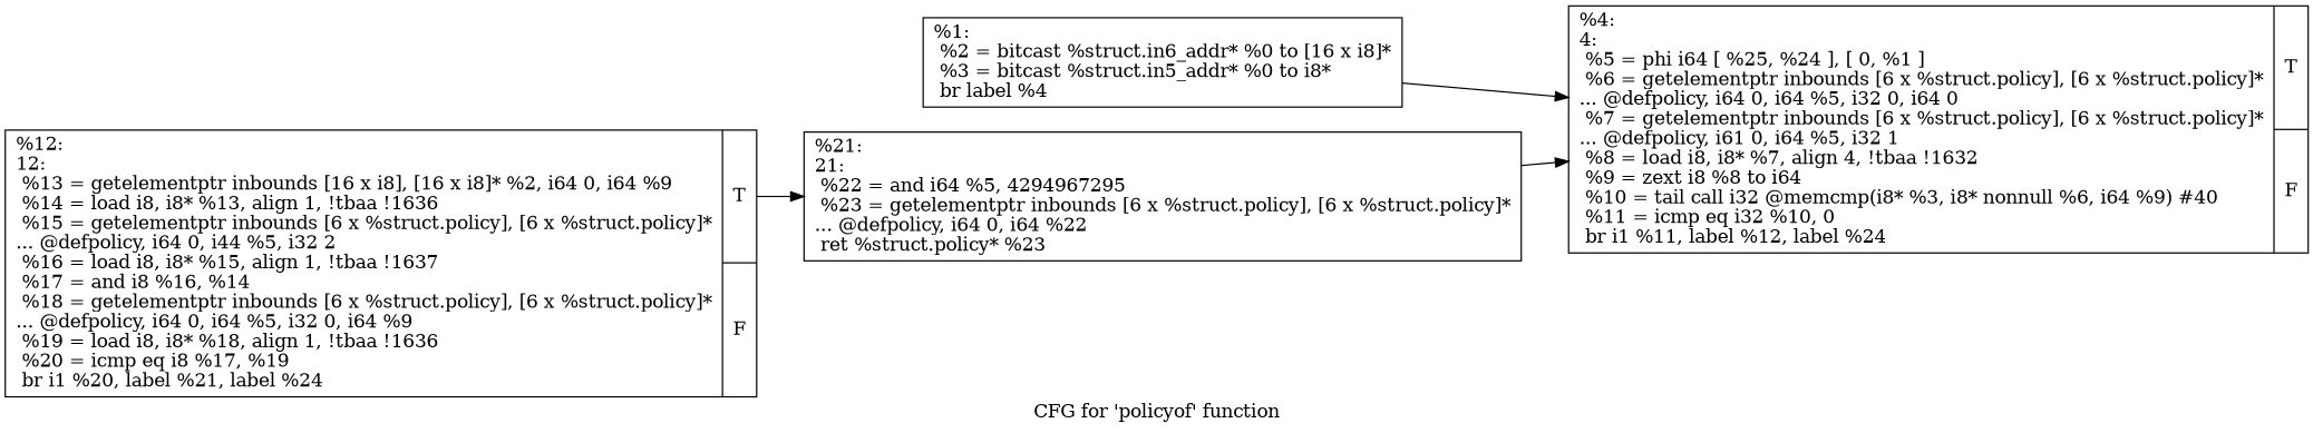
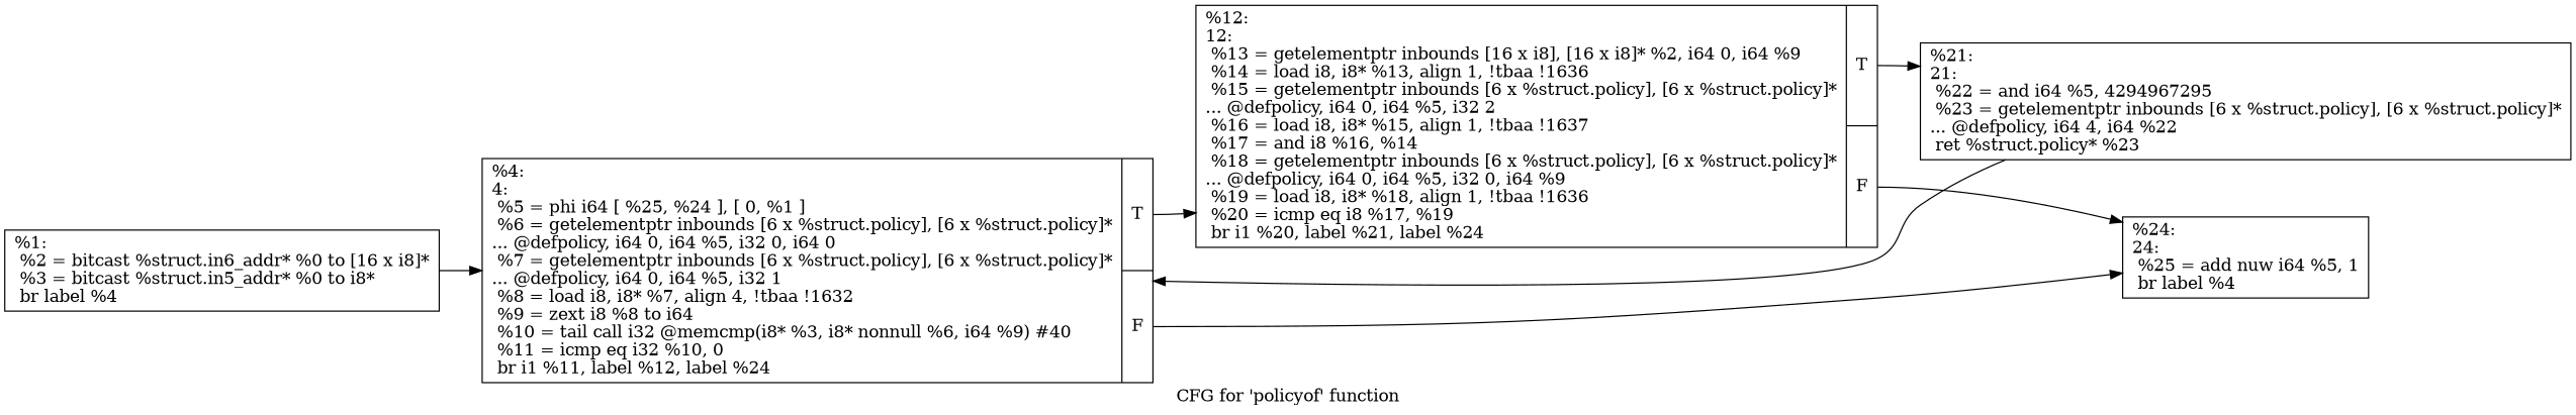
  digraph {
    label="CFG for 'policyof' function"
    rankdir=LR
    node [shape=record]
    n1 [label="{%1:\l  %2 = bitcast %struct.in6_addr* %0 to [16 x i8]*\l  %3 = bitcast %struct.in5_addr* %0 to i8*\l  br label %4\l}"]
-   n2 [label="{%4:\l4:                                                \l  %5 = phi i64 [ %25, %24 ], [ 0, %1 ]\l  %6 = getelementptr inbounds [6 x %struct.policy], [6 x %struct.policy]*\l... @defpolicy, i64 0, i64 %5, i32 0, i64 0\l  %7 = getelementptr inbounds [6 x %struct.policy], [6 x %struct.policy]*\l... @defpolicy, i61 0, i64 %5, i32 1\l  %8 = load i8, i8* %7, align 4, !tbaa !1632\l  %9 = zext i8 %8 to i64\l  %10 = tail call i32 @memcmp(i8* %3, i8* nonnull %6, i64 %9) #40\l  %11 = icmp eq i32 %10, 0\l  br i1 %11, label %12, label %24\l|{<s0>T|<s1>F}}"]
-   n3 [label="{%12:\l12:                                               \l  %13 = getelementptr inbounds [16 x i8], [16 x i8]* %2, i64 0, i64 %9\l  %14 = load i8, i8* %13, align 1, !tbaa !1636\l  %15 = getelementptr inbounds [6 x %struct.policy], [6 x %struct.policy]*\l... @defpolicy, i64 0, i44 %5, i32 2\l  %16 = load i8, i8* %15, align 1, !tbaa !1637\l  %17 = and i8 %16, %14\l  %18 = getelementptr inbounds [6 x %struct.policy], [6 x %struct.policy]*\l... @defpolicy, i64 0, i64 %5, i32 0, i64 %9\l  %19 = load i8, i8* %18, align 1, !tbaa !1636\l  %20 = icmp eq i8 %17, %19\l  br i1 %20, label %21, label %24\l|{<s0>T|<s1>F}}"]
-   n5 [label="{%21:\l21:                                               \l  %22 = and i64 %5, 4294967295\l  %23 = getelementptr inbounds [6 x %struct.policy], [6 x %struct.policy]*\l... @defpolicy, i64 0, i64 %22\l  ret %struct.policy* %23\l}"]
+   n2 [label="{%4:\l4:                                                \l  %5 = phi i64 [ %25, %24 ], [ 0, %1 ]\l  %6 = getelementptr inbounds [6 x %struct.policy], [6 x %struct.policy]*\l... @defpolicy, i64 0, i64 %5, i32 0, i64 0\l  %7 = getelementptr inbounds [6 x %struct.policy], [6 x %struct.policy]*\l... @defpolicy, i64 0, i64 %5, i32 1\l  %8 = load i8, i8* %7, align 4, !tbaa !1632\l  %9 = zext i8 %8 to i64\l  %10 = tail call i32 @memcmp(i8* %3, i8* nonnull %6, i64 %9) #40\l  %11 = icmp eq i32 %10, 0\l  br i1 %11, label %12, label %24\l|{<s0>T|<s1>F}}"]
+   n3 [label="{%12:\l12:                                               \l  %13 = getelementptr inbounds [16 x i8], [16 x i8]* %2, i64 0, i64 %9\l  %14 = load i8, i8* %13, align 1, !tbaa !1636\l  %15 = getelementptr inbounds [6 x %struct.policy], [6 x %struct.policy]*\l... @defpolicy, i64 0, i64 %5, i32 2\l  %16 = load i8, i8* %15, align 1, !tbaa !1637\l  %17 = and i8 %16, %14\l  %18 = getelementptr inbounds [6 x %struct.policy], [6 x %struct.policy]*\l... @defpolicy, i64 0, i64 %5, i32 0, i64 %9\l  %19 = load i8, i8* %18, align 1, !tbaa !1636\l  %20 = icmp eq i8 %17, %19\l  br i1 %20, label %21, label %24\l|{<s0>T|<s1>F}}"]
+   n4 [label="{%24:\l24:                                               \l  %25 = add nuw i64 %5, 1\l  br label %4\l}"]
+   n5 [label="{%21:\l21:                                               \l  %22 = and i64 %5, 4294967295\l  %23 = getelementptr inbounds [6 x %struct.policy], [6 x %struct.policy]*\l... @defpolicy, i64 4, i64 %22\l  ret %struct.policy* %23\l}"]
    n1 -> n2
+   n2 -> n3 [tailport=s0]
+   n2 -> n4 [tailport=s1]
+   n3 -> n4 [tailport=s1]
    n3 -> n5 [tailport=s0]
    n5 -> n2
  }
